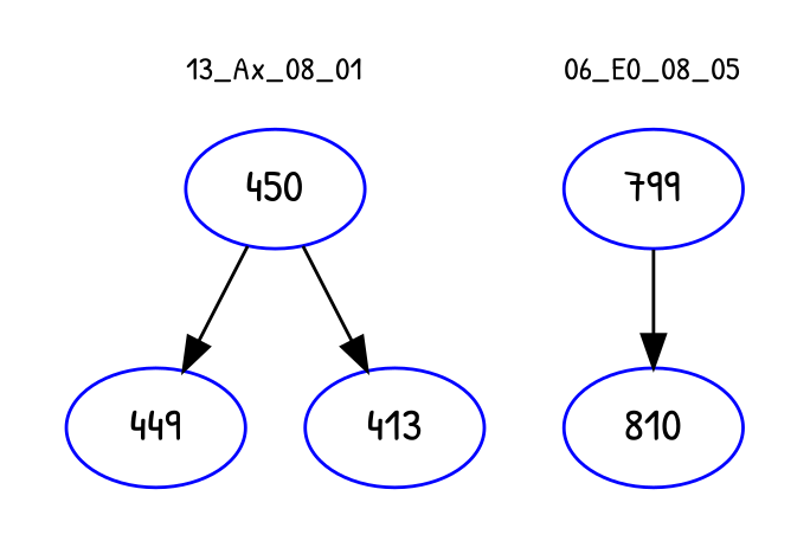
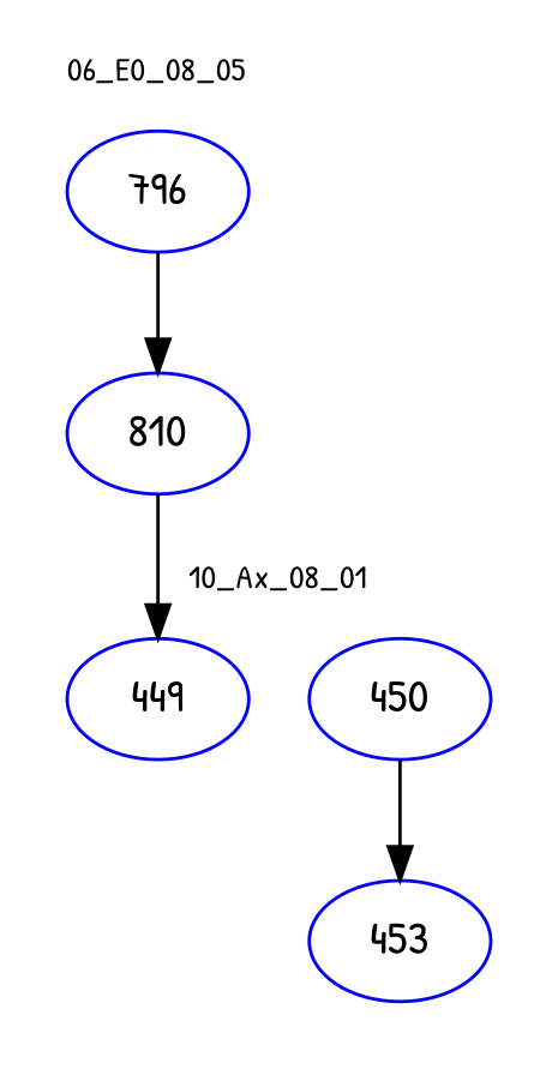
  digraph {
    fontname="Patrick Hand"
    node [color=blue fontname="Patrick Hand"]
    edge [color=black fontname="Patrick Hand"]
    n1 [label=450]
    n2 [label=449]
-   n3 [label=413]
-   n4 [label=799]
+   n3 [label=453]
+   n4 [label=796]
    n5 [label=810]
    subgraph cluster_1 {
      color=white
      fontsize=10
-     label="13_Ax_08_01"
+     label="10_Ax_08_01"
      n1
      n2
      n3
    }
    subgraph cluster_2 {
      color=white
      fontsize=10
      label="06_E0_08_05"
      n4
      n5
    }
-   n1 -> n2
+   n5 -> n2
    n1 -> n3
    n4 -> n5
  }
